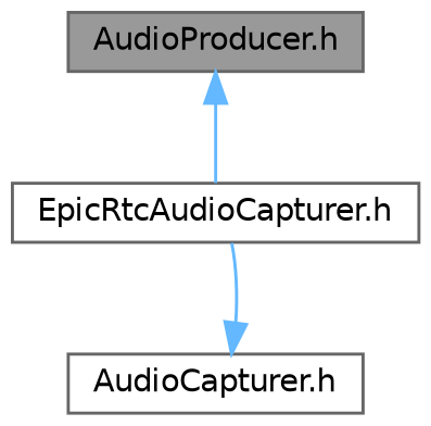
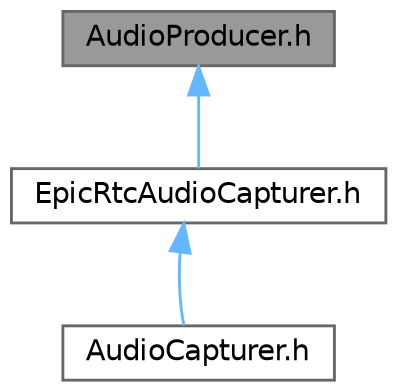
  digraph {
    node [color=grey40 fillcolor=white fontname=Helvetica fontsize=10 shape=box style=filled]
    edge [color=steelblue1 dir=back fontname=Helvetica fontsize=10 labelfontname=Helvetica labelfontsize=10 style=solid]
    n1 [color=gray40 fillcolor=grey60 fontcolor=black height=0.2 label="AudioProducer.h" width=0.4]
    n2 [height=0.2 label="EpicRtcAudioCapturer.h" width=0.4]
    n3 [height=0.2 label="AudioCapturer.h" width=0.4]
    n1 -> n2
-   n3 -> n2
+   n2 -> n3
  }
